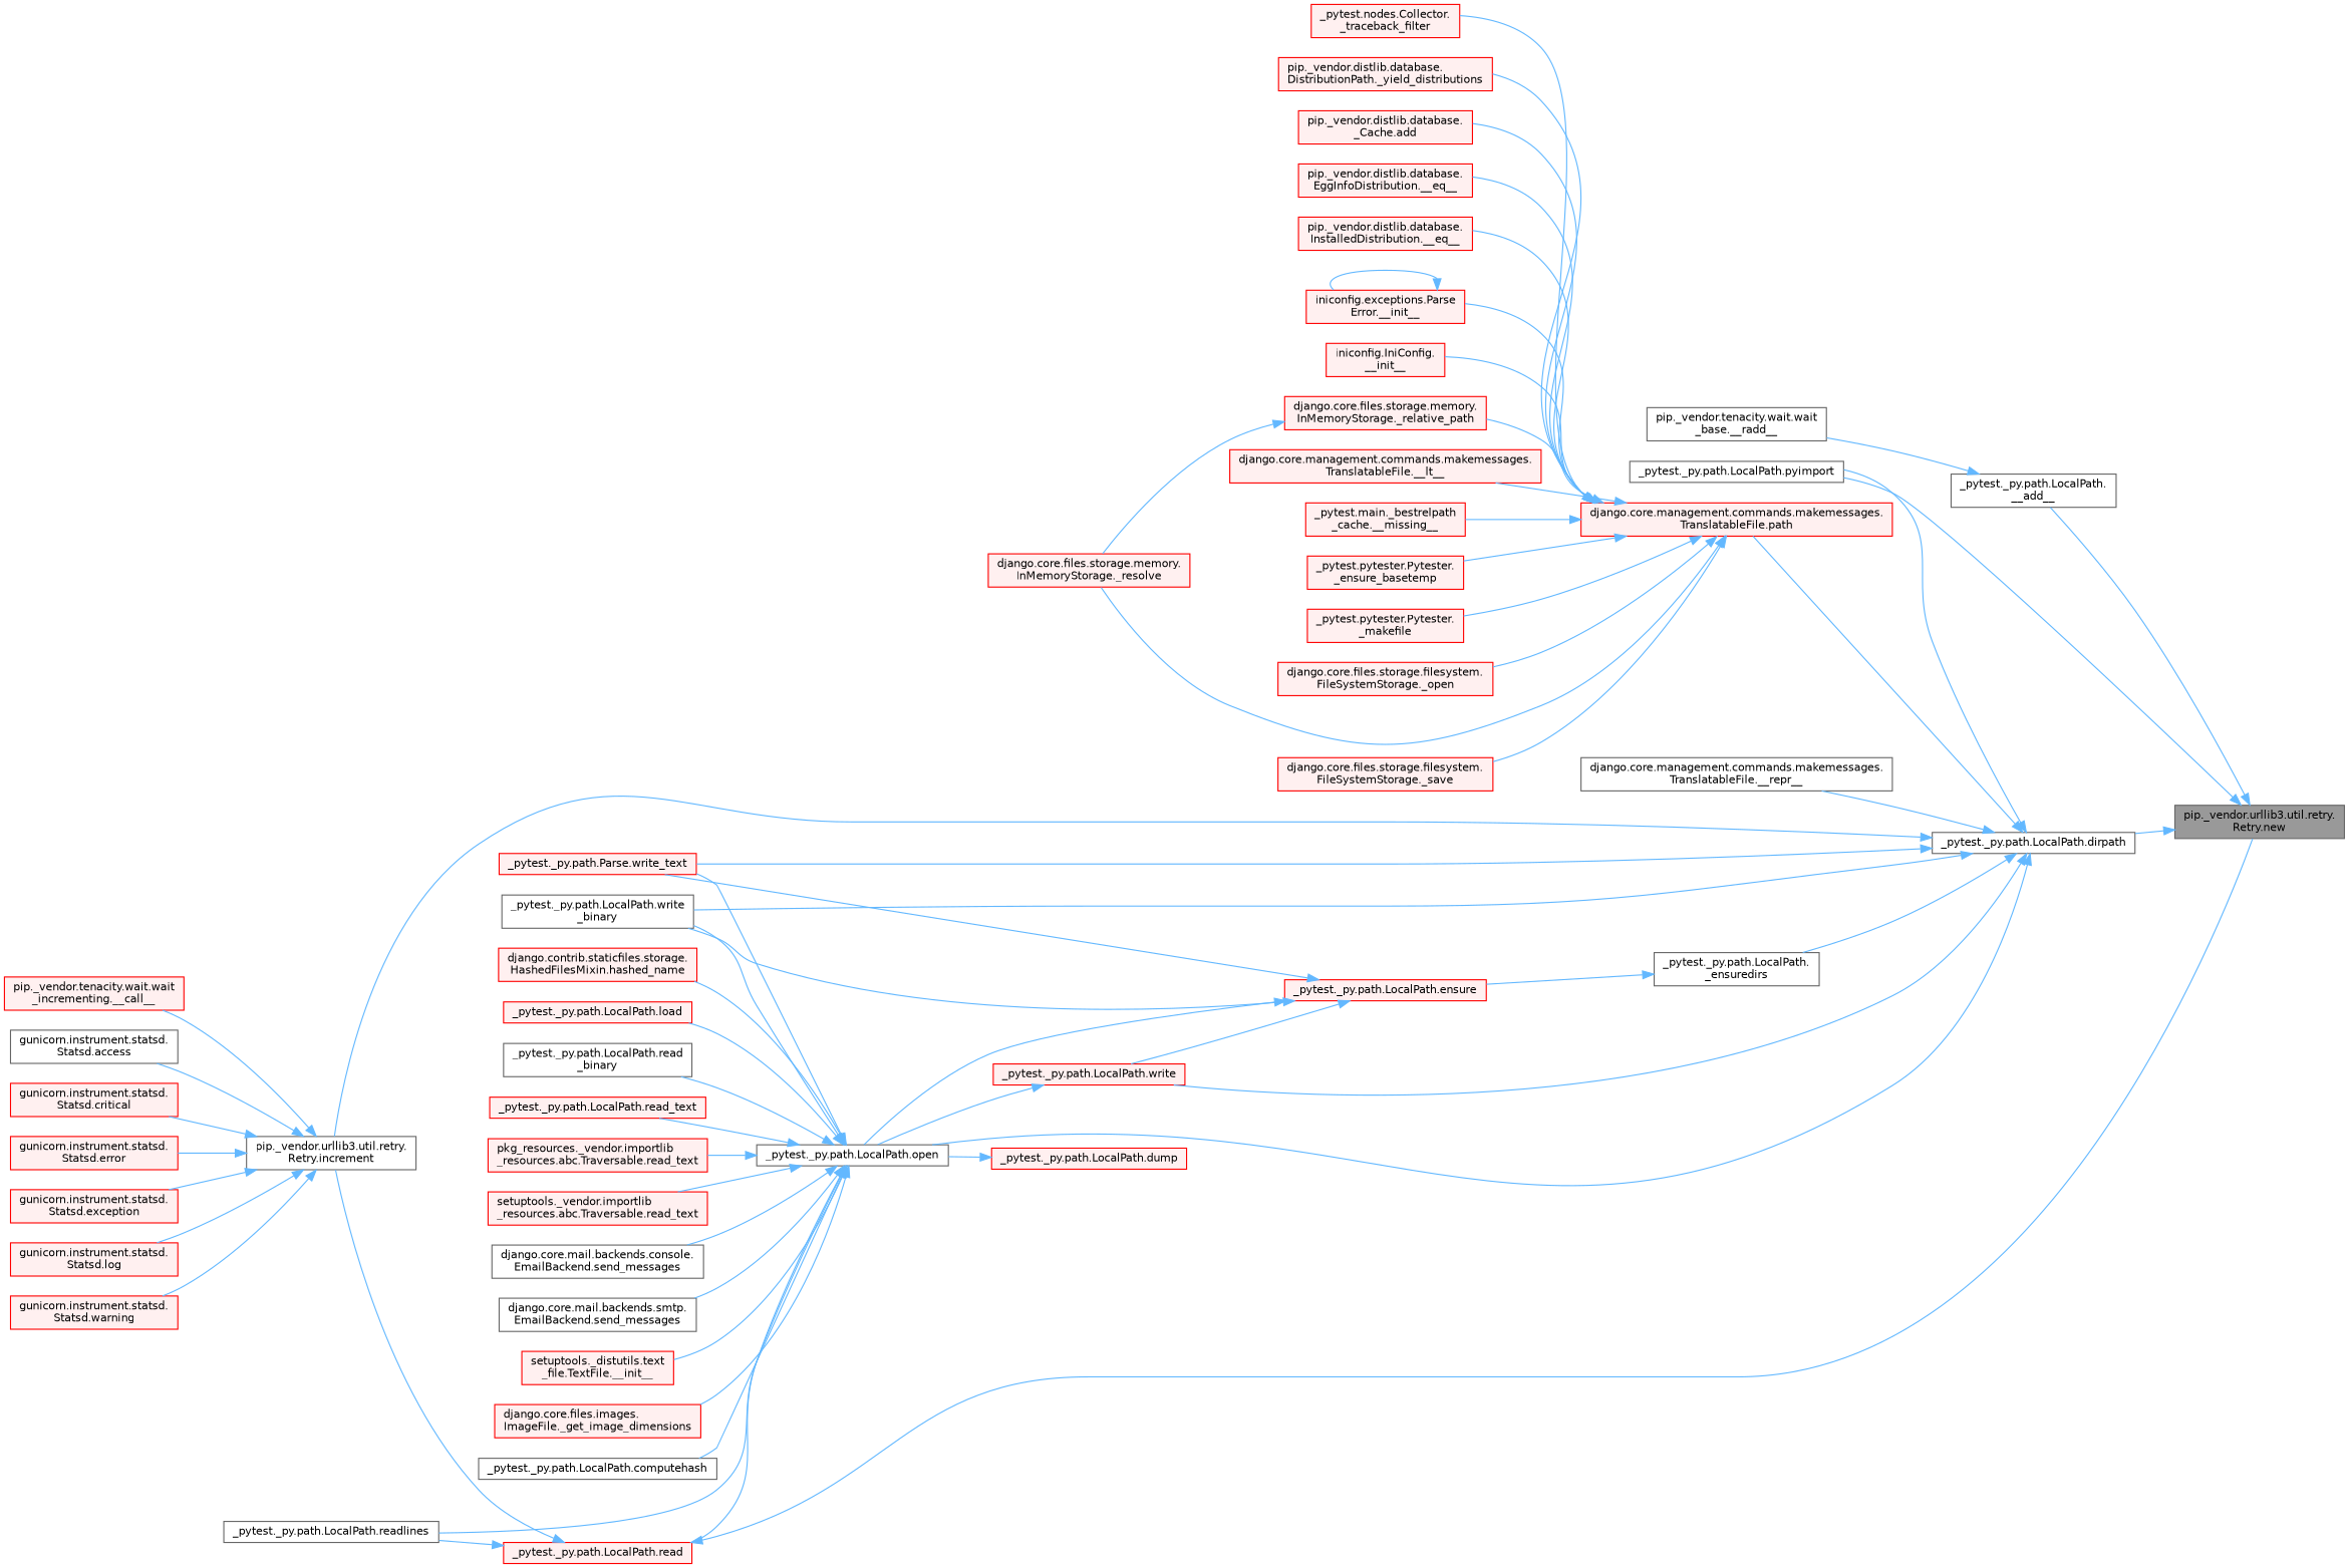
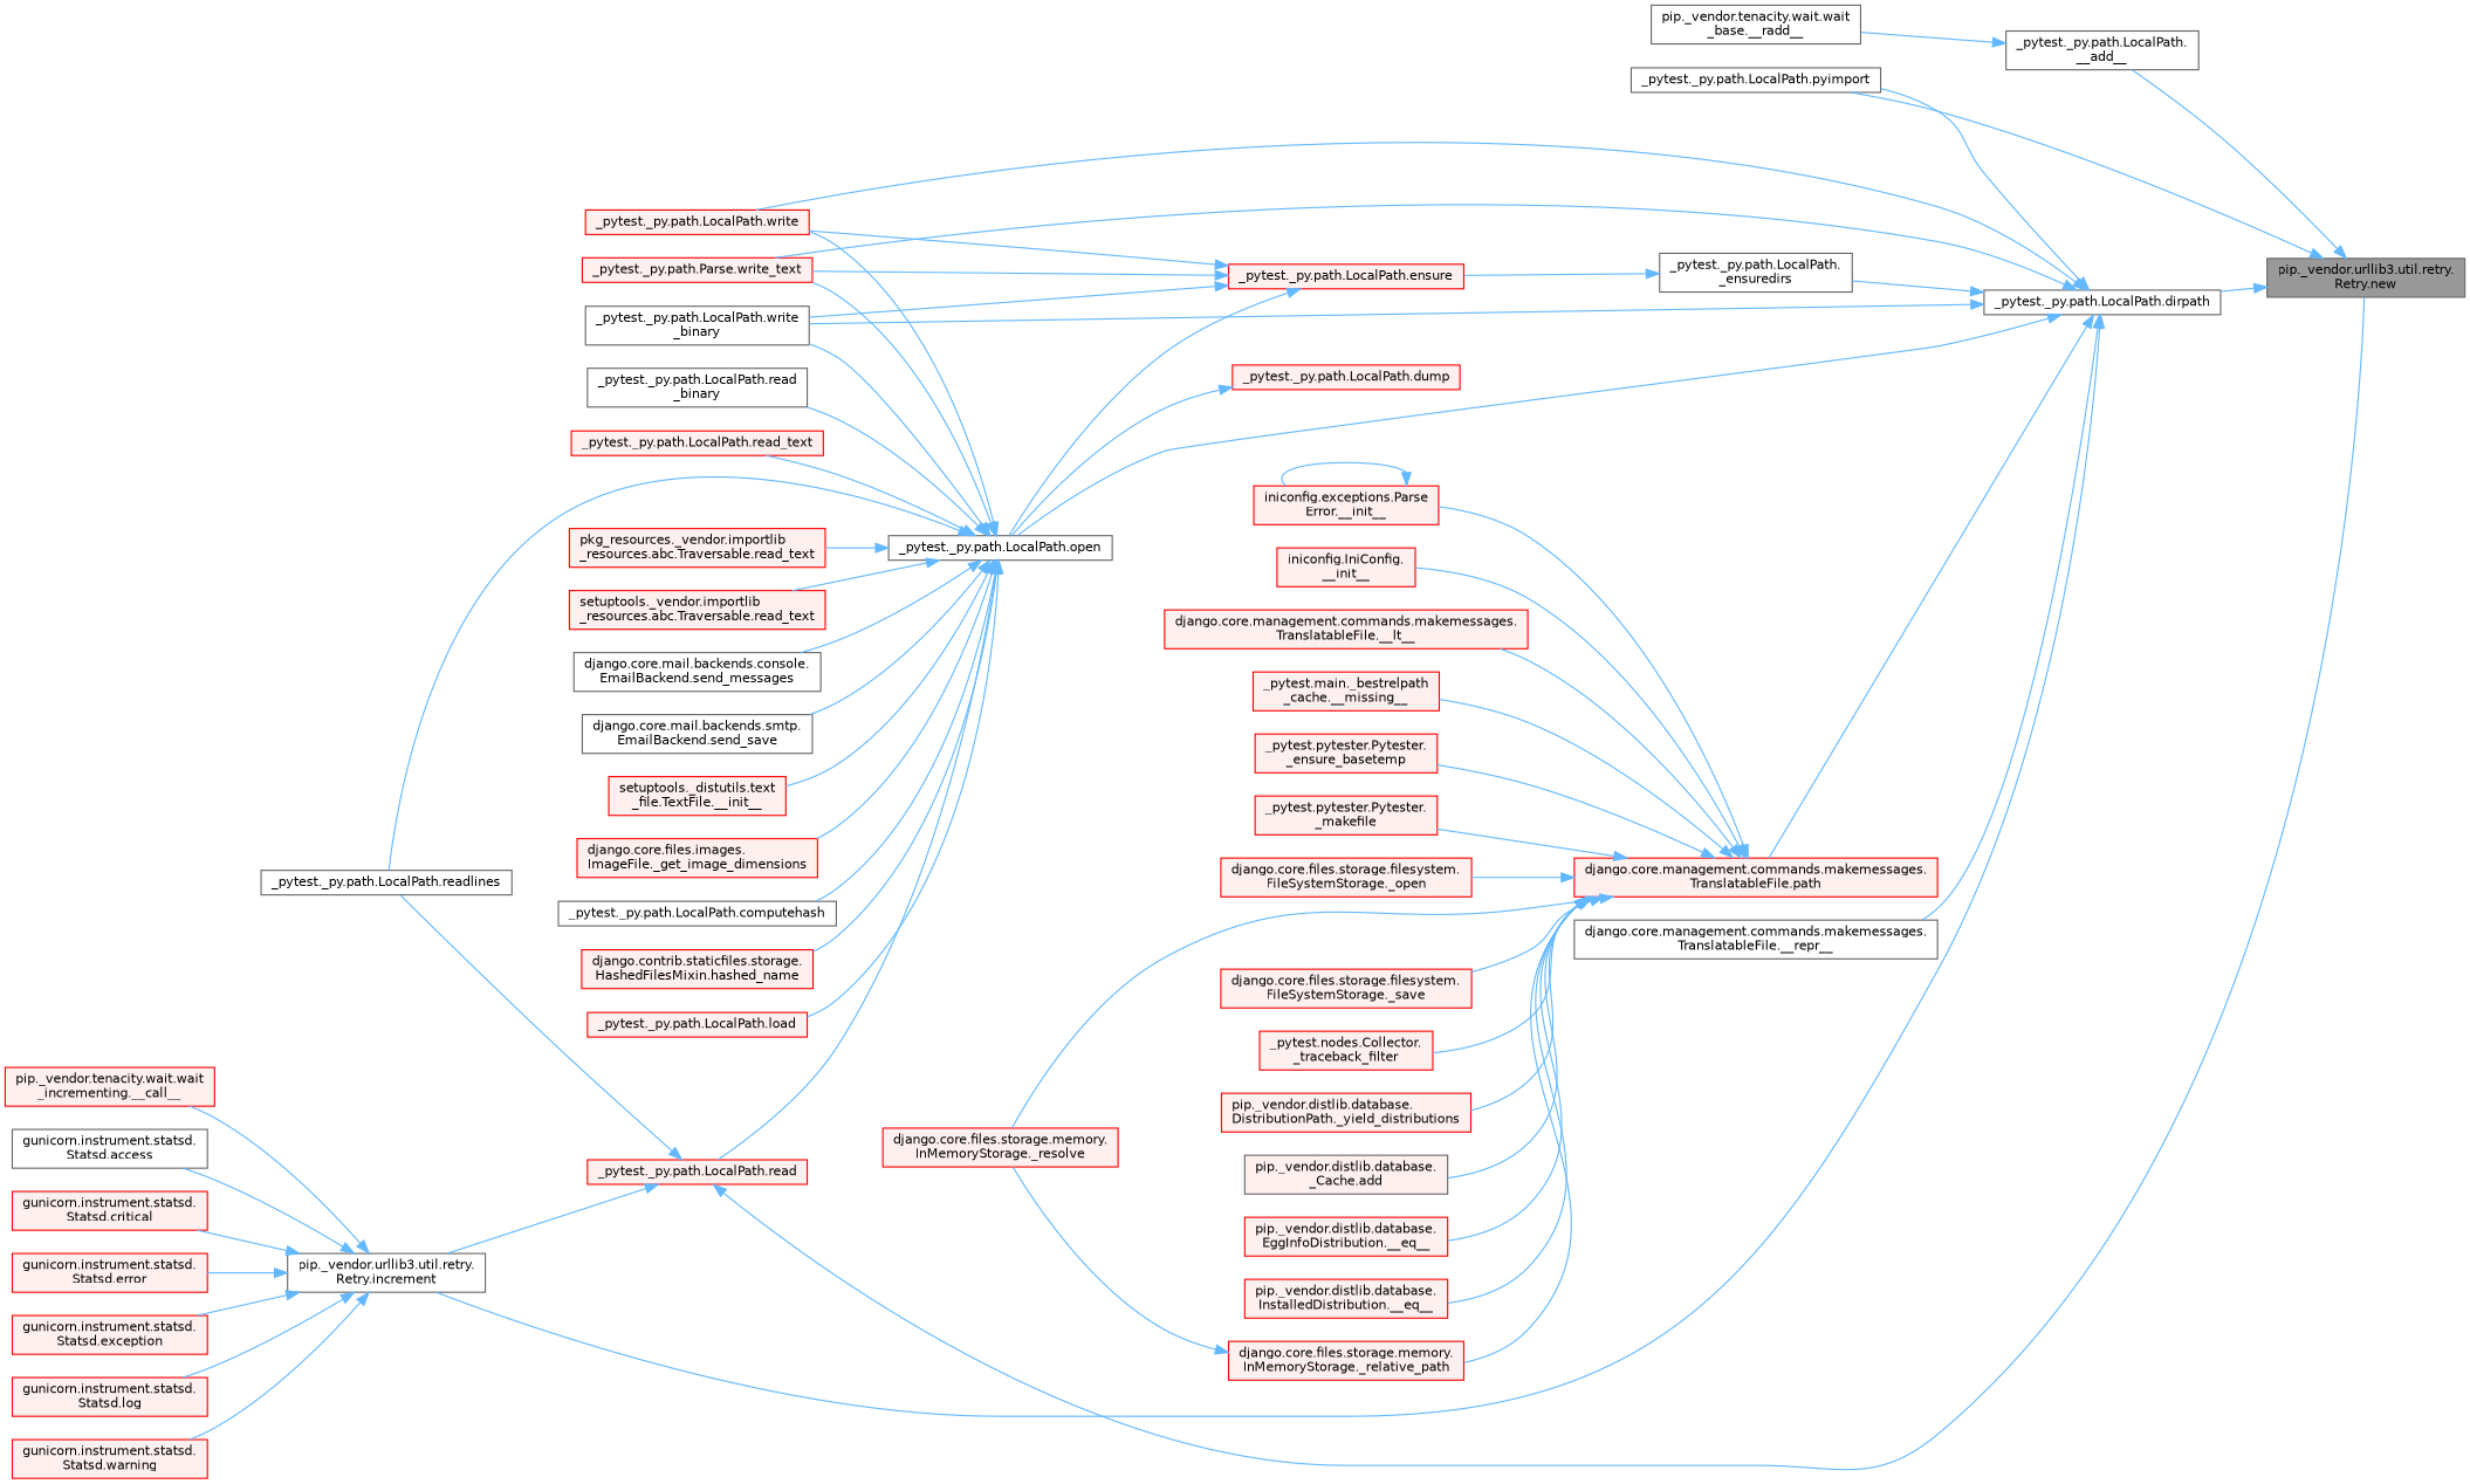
  digraph {
    rankdir=RL
    node [color=red fillcolor="#FFF0F0" fontname=Helvetica fontsize=10 shape=box style=filled]
    edge [color=steelblue1 dir=back fontname=Helvetica fontsize=10 labelfontname=Helvetica labelfontsize=10 style=solid]
    n1 [color=gray40 fillcolor=grey60 fontcolor=black height=0.2 label="pip._vendor.urllib3.util.retry.\lRetry.new" width=0.4]
    n2 [color=grey40 fillcolor=white height=0.2 label="_pytest._py.path.LocalPath.\l__add__" width=0.4]
    n3 [color=grey40 fillcolor=white height=0.2 label="_pytest._py.path.LocalPath.dirpath" width=0.4]
    n4 [color=grey40 fillcolor=white height=0.2 label="_pytest._py.path.LocalPath.pyimport" width=0.4]
    n5 [color=grey40 fillcolor=white height=0.2 label="pip._vendor.tenacity.wait.wait\l_base.__radd__" width=0.4]
    n6 [color=grey40 fillcolor=white height=0.2 label="pip._vendor.urllib3.util.retry.\lRetry.increment" width=0.4]
    n7 [color=grey40 fillcolor=white height=0.2 label="django.core.management.commands.makemessages.\lTranslatableFile.__repr__" width=0.4]
    n8 [color=grey40 fillcolor=white height=0.2 label="_pytest._py.path.LocalPath.\l_ensuredirs" width=0.4]
    n9 [color=grey40 fillcolor=white height=0.2 label="_pytest._py.path.LocalPath.open" width=0.4]
    n10 [height=0.2 label="_pytest._py.path.LocalPath.write" width=0.4]
    n11 [color=grey40 fillcolor=white height=0.2 label="_pytest._py.path.LocalPath.write\l_binary" width=0.4]
    n12 [height=0.2 label="_pytest._py.path.Parse.write_text" width=0.4]
    n13 [height=0.2 label="django.core.management.commands.makemessages.\lTranslatableFile.path" width=0.4]
    n14 [height=0.2 label="pip._vendor.tenacity.wait.wait\l_incrementing.__call__" width=0.4]
    n15 [color=grey40 fillcolor=white height=0.2 label="gunicorn.instrument.statsd.\lStatsd.access" width=0.4]
    n16 [height=0.2 label="gunicorn.instrument.statsd.\lStatsd.critical" width=0.4]
    n17 [height=0.2 label="gunicorn.instrument.statsd.\lStatsd.error" width=0.4]
    n18 [height=0.2 label="gunicorn.instrument.statsd.\lStatsd.exception" width=0.4]
    n19 [height=0.2 label="gunicorn.instrument.statsd.\lStatsd.log" width=0.4]
    n20 [height=0.2 label="gunicorn.instrument.statsd.\lStatsd.warning" width=0.4]
    n21 [height=0.2 label="_pytest._py.path.LocalPath.ensure" width=0.4]
    n22 [height=0.2 label="setuptools._distutils.text\l_file.TextFile.__init__" width=0.4]
    n23 [height=0.2 label="django.core.files.images.\lImageFile._get_image_dimensions" width=0.4]
    n24 [color=grey40 fillcolor=white height=0.2 label="_pytest._py.path.LocalPath.computehash" width=0.4]
    n25 [height=0.2 label="django.contrib.staticfiles.storage.\lHashedFilesMixin.hashed_name" width=0.4]
    n26 [height=0.2 label="_pytest._py.path.LocalPath.load" width=0.4]
    n27 [height=0.2 label="_pytest._py.path.LocalPath.read" width=0.4]
    n28 [color=grey40 fillcolor=white height=0.2 label="_pytest._py.path.LocalPath.readlines" width=0.4]
    n29 [color=grey40 fillcolor=white height=0.2 label="_pytest._py.path.LocalPath.read\l_binary" width=0.4]
    n30 [height=0.2 label="_pytest._py.path.LocalPath.read_text" width=0.4]
    n31 [height=0.2 label="pkg_resources._vendor.importlib\l_resources.abc.Traversable.read_text" width=0.4]
    n32 [height=0.2 label="setuptools._vendor.importlib\l_resources.abc.Traversable.read_text" width=0.4]
    n33 [color=grey40 fillcolor=white height=0.2 label="django.core.mail.backends.console.\lEmailBackend.send_messages" width=0.4]
-   n34 [color=grey40 fillcolor=white height=0.2 label="django.core.mail.backends.smtp.\lEmailBackend.send_messages" width=0.4]
+   n34 [color=grey40 fillcolor=white height=0.2 label="django.core.mail.backends.smtp.\lEmailBackend.send_save" width=0.4]
    n35 [height=0.2 label="pip._vendor.distlib.database.\lEggInfoDistribution.__eq__" width=0.4]
    n36 [height=0.2 label="pip._vendor.distlib.database.\lInstalledDistribution.__eq__" width=0.4]
    n37 [height=0.2 label="iniconfig.exceptions.Parse\lError.__init__" width=0.4]
    n38 [height=0.2 label="iniconfig.IniConfig.\l__init__" width=0.4]
    n39 [height=0.2 label="django.core.management.commands.makemessages.\lTranslatableFile.__lt__" width=0.4]
    n40 [height=0.2 label="_pytest.main._bestrelpath\l_cache.__missing__" width=0.4]
    n41 [height=0.2 label="_pytest.pytester.Pytester.\l_ensure_basetemp" width=0.4]
    n42 [height=0.2 label="_pytest.pytester.Pytester.\l_makefile" width=0.4]
    n43 [height=0.2 label="django.core.files.storage.filesystem.\lFileSystemStorage._open" width=0.4]
    n44 [height=0.2 label="django.core.files.storage.memory.\lInMemoryStorage._relative_path" width=0.4]
    n45 [height=0.2 label="django.core.files.storage.memory.\lInMemoryStorage._resolve" width=0.4]
    n46 [height=0.2 label="django.core.files.storage.filesystem.\lFileSystemStorage._save" width=0.4]
    n47 [height=0.2 label="_pytest.nodes.Collector.\l_traceback_filter" width=0.4]
    n48 [height=0.2 label="pip._vendor.distlib.database.\lDistributionPath._yield_distributions" width=0.4]
-   n49 [height=0.2 label="pip._vendor.distlib.database.\l_Cache.add" width=0.4]
+   n49 [color=grey40 height=0.2 label="pip._vendor.distlib.database.\l_Cache.add" width=0.4]
    n50 [height=0.2 label="_pytest._py.path.LocalPath.dump" width=0.4]
    n1 -> n2
    n1 -> n3
    n1 -> n4
    n2 -> n5
    n3 -> n4
    n3 -> n6
    n3 -> n7
    n3 -> n8
    n3 -> n9
    n3 -> n10
    n3 -> n11
    n3 -> n12
    n3 -> n13
    n6 -> n14
    n6 -> n15
    n6 -> n16
    n6 -> n17
    n6 -> n18
    n6 -> n19
    n6 -> n20
    n8 -> n21
-   n10 -> n9
+   n9 -> n10
    n9 -> n11
    n9 -> n12
    n9 -> n22
    n9 -> n23
    n9 -> n24
    n9 -> n25
    n9 -> n26
    n9 -> n27
    n9 -> n28
    n9 -> n29
    n9 -> n30
    n9 -> n31
    n9 -> n32
    n9 -> n33
    n9 -> n34
    n13 -> n35
    n13 -> n36
    n13 -> n37
    n13 -> n38
    n13 -> n39
    n13 -> n40
    n13 -> n41
    n13 -> n42
    n13 -> n43
    n13 -> n44
    n13 -> n45
    n13 -> n46
    n13 -> n47
    n13 -> n48
    n13 -> n49
    n21 -> n9
    n21 -> n10
    n21 -> n11
    n21 -> n12
    n27 -> n1
    n27 -> n6
    n27 -> n28
    n37 -> n37
    n44 -> n45
    n50 -> n9
  }
